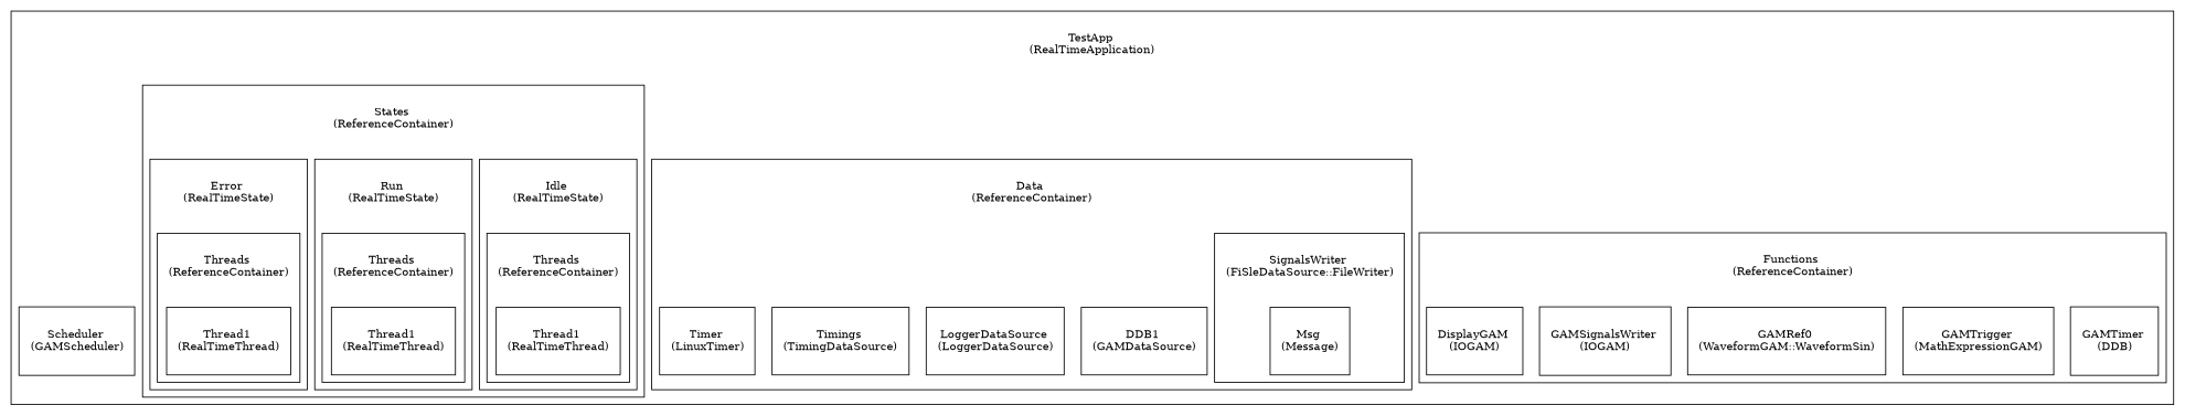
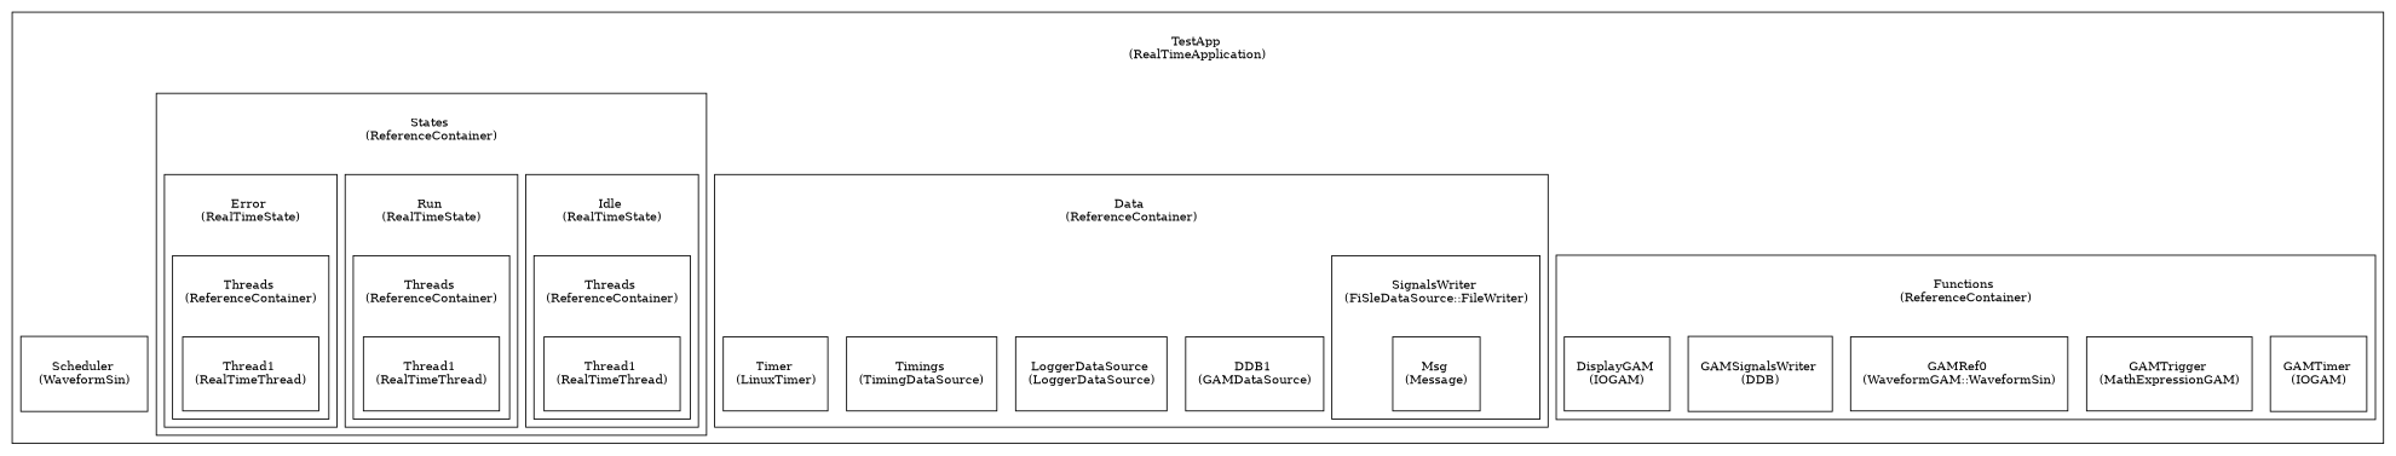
  digraph {
    bgcolor=white
    node [color=black fillcolor=white shape=record style=filled]
-   n1 [label=<<TABLE border="0" cellborder="0"><TR><TD width="60" height="60"><font point-size="12">GAMTimer <BR/>(DDB)</font></TD></TR></TABLE>>]
+   n1 [label=<<TABLE border="0" cellborder="0"><TR><TD width="60" height="60"><font point-size="12">GAMTimer <BR/>(IOGAM)</font></TD></TR></TABLE>>]
    n2 [label=<<TABLE border="0" cellborder="0"><TR><TD width="60" height="60"><font point-size="12">GAMTrigger <BR/>(MathExpressionGAM)</font></TD></TR></TABLE>>]
    n3 [label=<<TABLE border="0" cellborder="0"><TR><TD width="60" height="60"><font point-size="12">GAMRef0 <BR/>(WaveformGAM::WaveformSin)</font></TD></TR></TABLE>>]
-   n4 [label=<<TABLE border="0" cellborder="0"><TR><TD width="60" height="60"><font point-size="12">GAMSignalsWriter <BR/>(IOGAM)</font></TD></TR></TABLE>>]
+   n4 [label=<<TABLE border="0" cellborder="0"><TR><TD width="60" height="60"><font point-size="12">GAMSignalsWriter <BR/>(DDB)</font></TD></TR></TABLE>>]
    n5 [label=<<TABLE border="0" cellborder="0"><TR><TD width="60" height="60"><font point-size="12">DisplayGAM <BR/>(IOGAM)</font></TD></TR></TABLE>>]
    n6 [label=<<TABLE border="0" cellborder="0"><TR><TD width="60" height="60"><font point-size="12">Msg <BR/>(Message)</font></TD></TR></TABLE>>]
    n7 [label=<<TABLE border="0" cellborder="0"><TR><TD width="60" height="60"><font point-size="12">DDB1 <BR/>(GAMDataSource)</font></TD></TR></TABLE>>]
    n8 [label=<<TABLE border="0" cellborder="0"><TR><TD width="60" height="60"><font point-size="12">LoggerDataSource <BR/>(LoggerDataSource)</font></TD></TR></TABLE>>]
    n9 [label=<<TABLE border="0" cellborder="0"><TR><TD width="60" height="60"><font point-size="12">Timings <BR/>(TimingDataSource)</font></TD></TR></TABLE>>]
    n10 [label=<<TABLE border="0" cellborder="0"><TR><TD width="60" height="60"><font point-size="12">Timer <BR/>(LinuxTimer)</font></TD></TR></TABLE>>]
    n11 [label=<<TABLE border="0" cellborder="0"><TR><TD width="60" height="60"><font point-size="12">Thread1 <BR/>(RealTimeThread)</font></TD></TR></TABLE>>]
    n12 [label=<<TABLE border="0" cellborder="0"><TR><TD width="60" height="60"><font point-size="12">Thread1 <BR/>(RealTimeThread)</font></TD></TR></TABLE>>]
    n13 [label=<<TABLE border="0" cellborder="0"><TR><TD width="60" height="60"><font point-size="12">Thread1 <BR/>(RealTimeThread)</font></TD></TR></TABLE>>]
-   n14 [label=<<TABLE border="0" cellborder="0"><TR><TD width="60" height="60"><font point-size="12">Scheduler <BR/>(GAMScheduler)</font></TD></TR></TABLE>>]
+   n14 [label=<<TABLE border="0" cellborder="0"><TR><TD width="60" height="60"><font point-size="12">Scheduler <BR/>(WaveformSin)</font></TD></TR></TABLE>>]
    subgraph cluster_1 {
      label=<<TABLE border="0" cellborder="0"><TR><TD width="60" height="60"><font point-size="12">TestApp <BR/>(RealTimeApplication)</font></TD></TR></TABLE>>
      n14
      subgraph cluster_2 {
        label=<<TABLE border="0" cellborder="0"><TR><TD width="60" height="60"><font point-size="12">Functions <BR/>(ReferenceContainer)</font></TD></TR></TABLE>>
        n1
        n2
        n3
        n4
        n5
      }
      subgraph cluster_3 {
        label=<<TABLE border="0" cellborder="0"><TR><TD width="60" height="60"><font point-size="12">Data <BR/>(ReferenceContainer)</font></TD></TR></TABLE>>
        n7
        n8
        n9
        n10
        subgraph cluster_4 {
          label=<<TABLE border="0" cellborder="0"><TR><TD width="60" height="60"><font point-size="12">SignalsWriter <BR/>(FiSleDataSource::FileWriter)</font></TD></TR></TABLE>>
          n6
        }
      }
      subgraph cluster_5 {
        label=<<TABLE border="0" cellborder="0"><TR><TD width="60" height="60"><font point-size="12">States <BR/>(ReferenceContainer)</font></TD></TR></TABLE>>
        subgraph cluster_6 {
          label=<<TABLE border="0" cellborder="0"><TR><TD width="60" height="60"><font point-size="12">Idle <BR/>(RealTimeState)</font></TD></TR></TABLE>>
          subgraph cluster_7 {
            label=<<TABLE border="0" cellborder="0"><TR><TD width="60" height="60"><font point-size="12">Threads <BR/>(ReferenceContainer)</font></TD></TR></TABLE>>
            n11
          }
        }
        subgraph cluster_8 {
          label=<<TABLE border="0" cellborder="0"><TR><TD width="60" height="60"><font point-size="12">Run <BR/>(RealTimeState)</font></TD></TR></TABLE>>
          subgraph cluster_9 {
            label=<<TABLE border="0" cellborder="0"><TR><TD width="60" height="60"><font point-size="12">Threads <BR/>(ReferenceContainer)</font></TD></TR></TABLE>>
            n12
          }
        }
        subgraph cluster_10 {
          label=<<TABLE border="0" cellborder="0"><TR><TD width="60" height="60"><font point-size="12">Error <BR/>(RealTimeState)</font></TD></TR></TABLE>>
          subgraph cluster_11 {
            label=<<TABLE border="0" cellborder="0"><TR><TD width="60" height="60"><font point-size="12">Threads <BR/>(ReferenceContainer)</font></TD></TR></TABLE>>
            n13
          }
        }
      }
    }
  }
